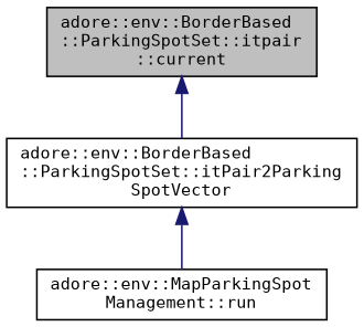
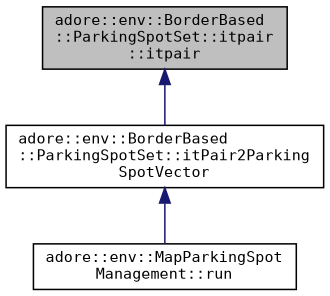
  digraph {
    rankdir=TB
    fontname="DejaVu Sans Mono"
    node [color=black fillcolor=white fontname="DejaVu Sans Mono" fontsize=10 shape=record style=filled]
    edge [color=midnightblue dir=back fontname="DejaVu Sans Mono" fontsize=10 labelfontname=Helvetica labelfontsize=10 style=solid]
-   n1 [fillcolor=grey75 fontcolor=black height=0.2 label="adore::env::BorderBased\l::ParkingSpotSet::itpair\l::current" width=0.4]
+   n1 [fillcolor=grey75 fontcolor=black height=0.2 label="adore::env::BorderBased\l::ParkingSpotSet::itpair\l::itpair" width=0.4]
    n2 [height=0.2 label="adore::env::BorderBased\l::ParkingSpotSet::itPair2Parking\lSpotVector" width=0.4]
    n3 [height=0.2 label="adore::env::MapParkingSpot\lManagement::run" width=0.4]
    n1 -> n2
    n2 -> n3
  }
